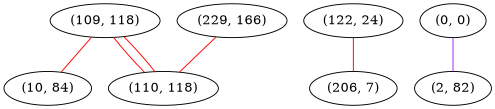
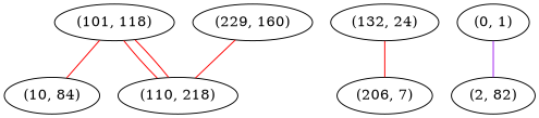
  graph {
    edge [color=red weight=1]
-   "(109, 118)"
+   "(109, 118)" [label="(101, 118)"]
    "(10, 84)"
-   "(110, 118)"
+   "(110, 118)" [label="(110, 218)"]
    n4 [label="(206, 7)"]
-   "(132, 24)" [label="(122, 24)"]
-   "(0, 0)"
+   "(132, 24)"
+   "(0, 0)" [label="(0, 1)"]
    "(2, 82)"
-   "(229, 160)" [label="(229, 166)"]
+   "(229, 160)"
    "(109, 118)" -- "(10, 84)"
    "(109, 118)" -- "(110, 118)"
    "(109, 118)" -- "(110, 118)"
    "(132, 24)" -- n4
    "(0, 0)" -- "(2, 82)" [color=purple weight=4]
    "(229, 160)" -- "(110, 118)"
  }
